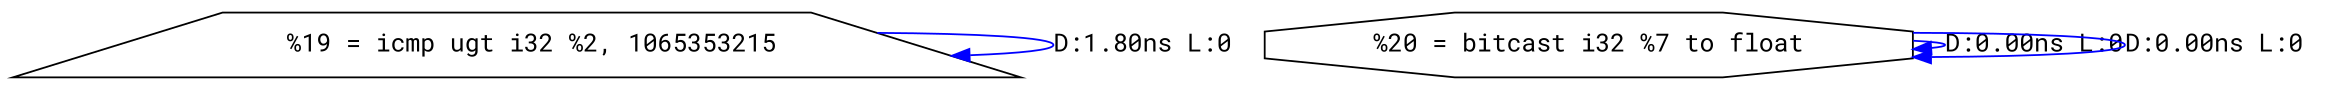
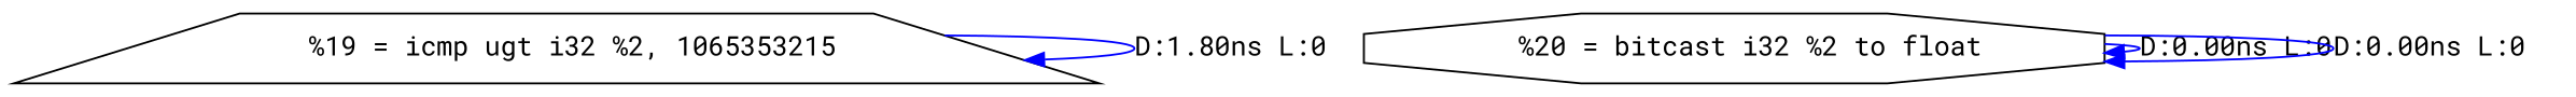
  digraph {
    fontname="Roboto Mono"
    node [fontname="Roboto Mono"]
    edge [color=blue fontname="Roboto Mono"]
    n1 [label="  %19 = icmp ugt i32 %2, 1065353215" shape=trapezium]
-   n2 [label="%20 = bitcast i32 %7 to float" shape=octagon]
+   n2 [label="  %20 = bitcast i32 %2 to float" shape=octagon]
    n1 -> n1 [label="D:1.80ns L:0"]
    n2 -> n2 [label="D:0.00ns L:0"]
    n2 -> n2 [label="D:0.00ns L:0"]
  }
